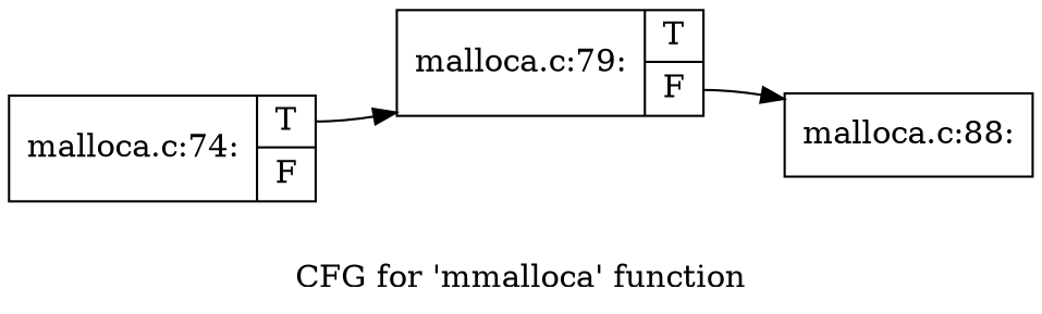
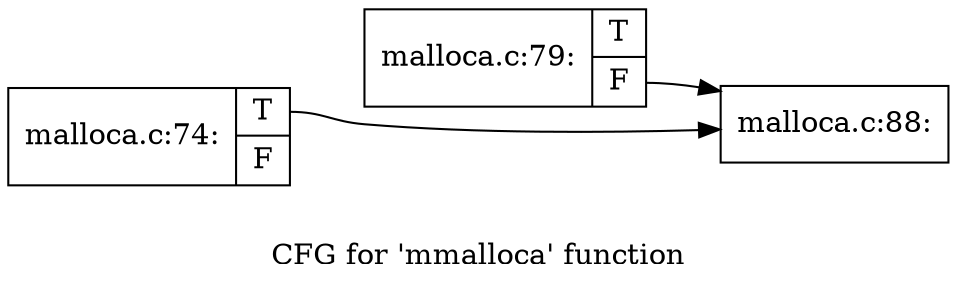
  digraph {
    label="CFG for 'mmalloca' function"
    rankdir=LR
    node [shape=record]
    n1 [label="{malloca.c:74:|{<s0>T|<s1>F}}"]
    n2 [label="{malloca.c:79:|{<s0>T|<s1>F}}"]
    n3 [label="{malloca.c:88:}"]
-   n1 -> n2 [tailport=s0]
+   n1 -> n3 [tailport=s0]
    n2 -> n3 [tailport=s1]
  }
